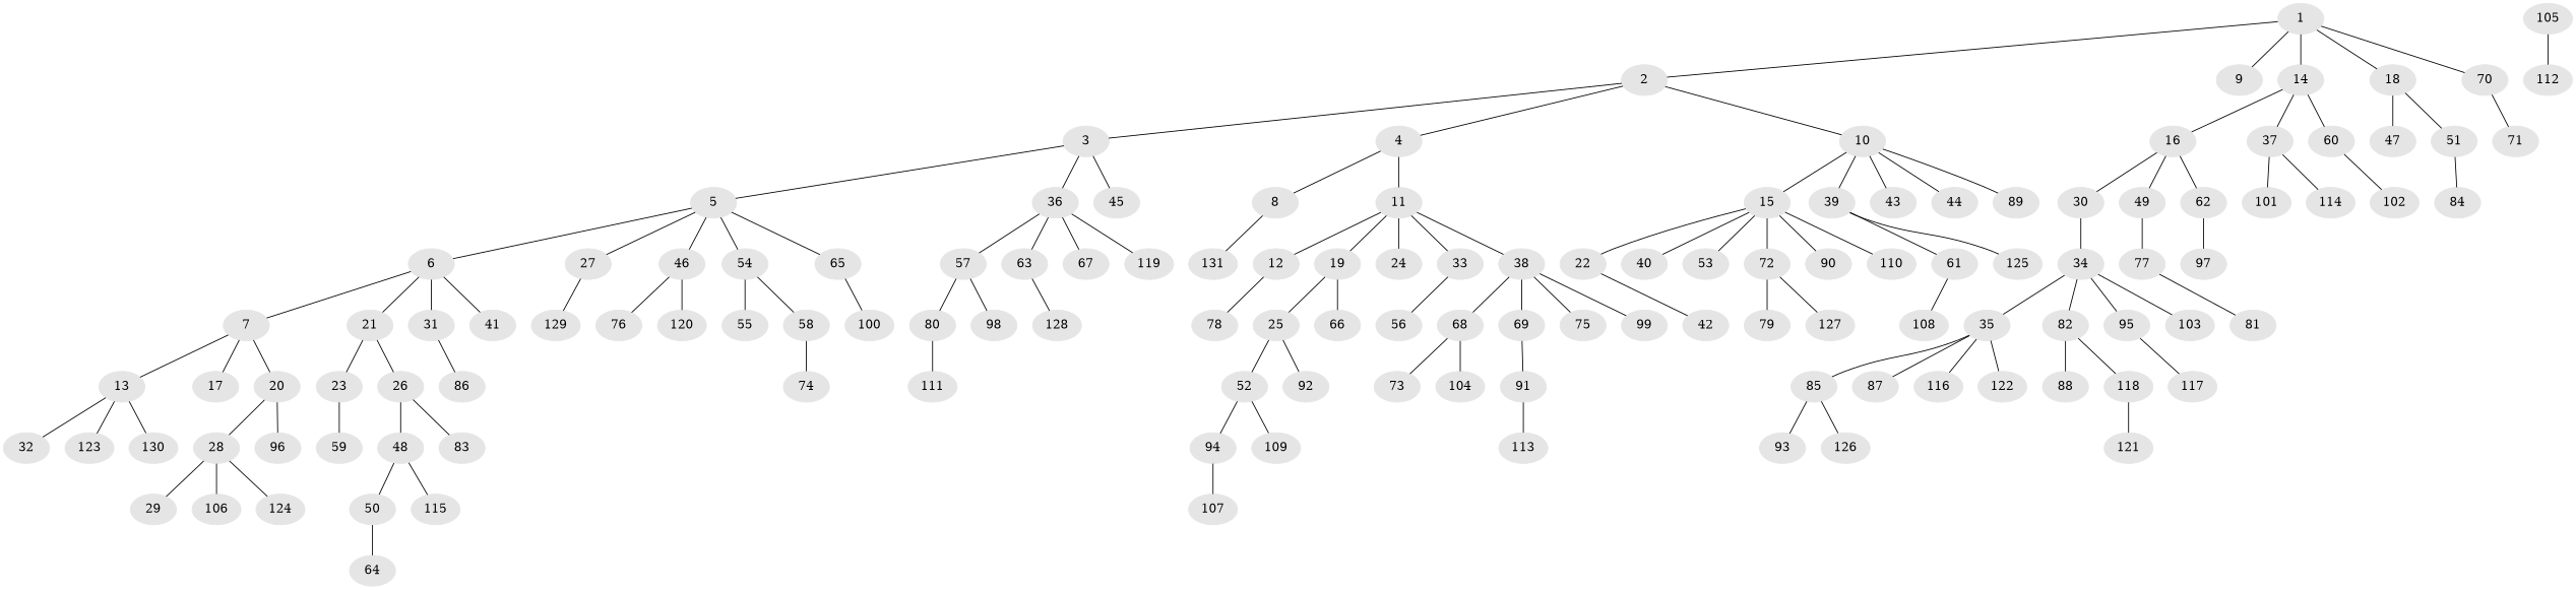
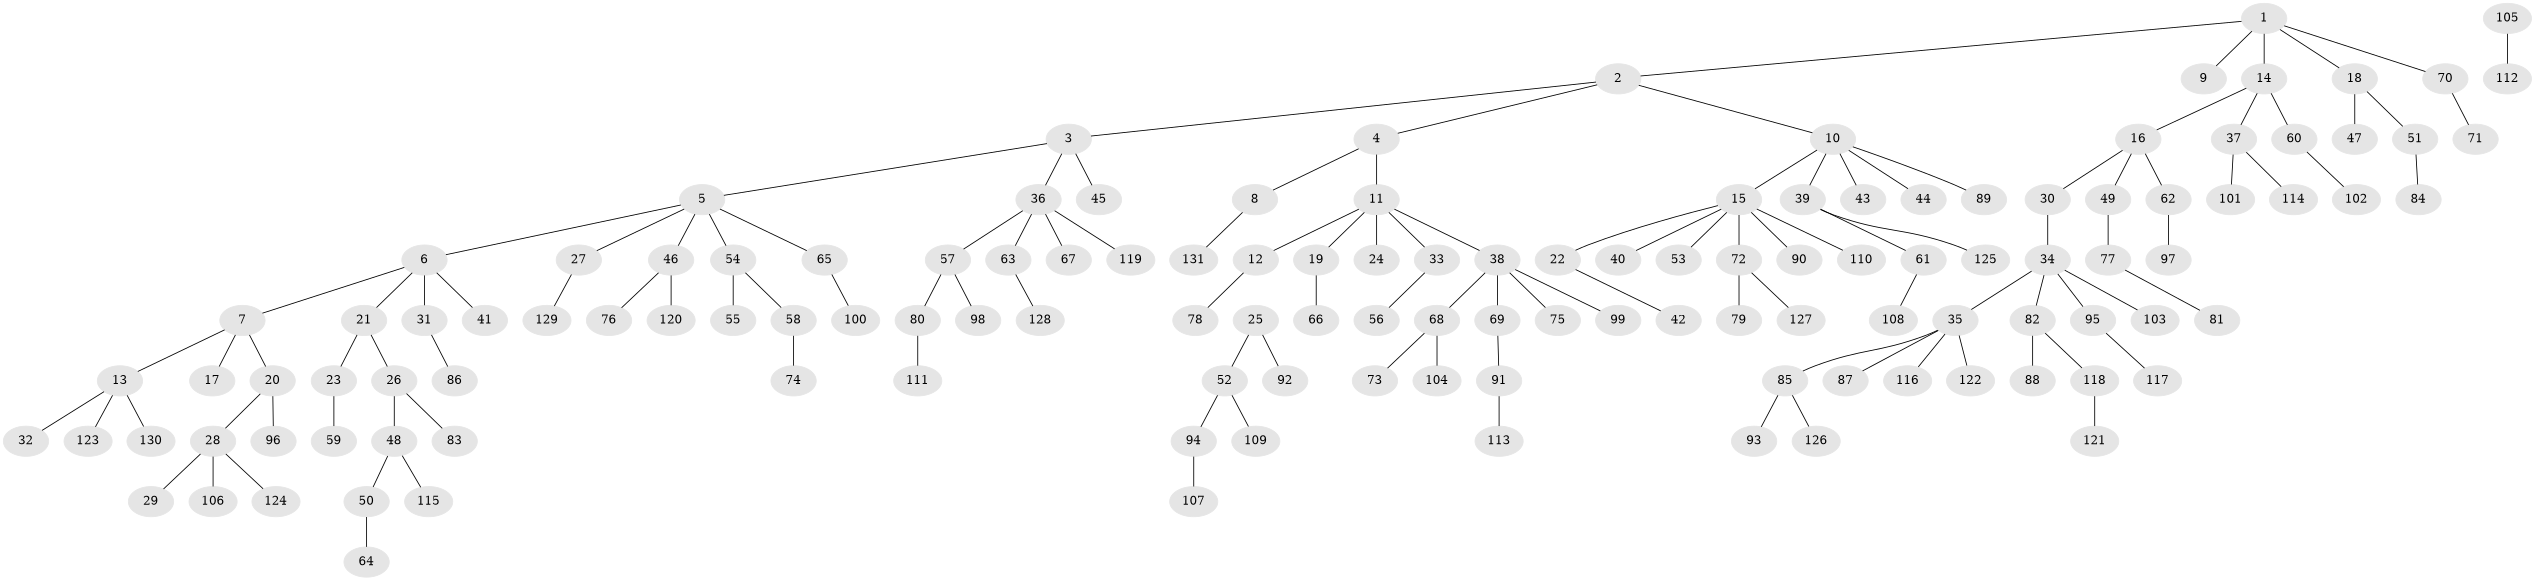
  graph {
    node [color=gray90 style=filled]
    1
    2
    9
    14
    18
    70
    3
    4
    10
    16
    37
    60
    47
    51
    71
    5
    36
    45
    8
    11
    15
    39
    43
    44
    89
    6
    27
    46
    54
    65
    57
    63
    67
    119
    131
    12
    19
    24
    33
    38
    7
    21
    31
    41
    129
    76
    120
    55
    58
    100
    13
    17
    20
    23
    26
    86
    32
    123
    130
    28
    96
    22
    40
    53
    72
    90
    110
    61
    125
    78
    25
    66
    56
    68
    69
    75
    99
    30
    49
    62
    101
    114
    102
    42
    79
    127
    34
    77
    97
    84
    52
    92
    29
    106
    124
    59
    48
    83
    94
    109
    50
    115
    35
    82
    95
    103
    85
    87
    116
    122
    88
    118
    117
    93
    126
    80
    98
    128
    105
    112
    73
    104
    91
    108
    64
    81
    107
    74
    111
    113
    121
    1 -- 2
    1 -- 9
    1 -- 14
    1 -- 18
    1 -- 70
    2 -- 3
    2 -- 4
    2 -- 10
    14 -- 16
    14 -- 37
    14 -- 60
    18 -- 47
    18 -- 51
    70 -- 71
    3 -- 5
    3 -- 36
    3 -- 45
    4 -- 8
    4 -- 11
    10 -- 15
    10 -- 39
    10 -- 43
    10 -- 44
    10 -- 89
    16 -- 30
    16 -- 49
    16 -- 62
    37 -- 101
    37 -- 114
    60 -- 102
    51 -- 84
    5 -- 6
    5 -- 27
    5 -- 46
    5 -- 54
    5 -- 65
    36 -- 57
    36 -- 63
    36 -- 67
    36 -- 119
    8 -- 131
    11 -- 12
    11 -- 19
    11 -- 24
    11 -- 33
    11 -- 38
    15 -- 22
    15 -- 40
    15 -- 53
    15 -- 72
    15 -- 90
    15 -- 110
    39 -- 61
    39 -- 125
    6 -- 7
    6 -- 21
    6 -- 31
    6 -- 41
    27 -- 129
    46 -- 76
    46 -- 120
    54 -- 55
    54 -- 58
    65 -- 100
    57 -- 80
    57 -- 98
    63 -- 128
    12 -- 78
-   19 -- 25
    19 -- 66
    33 -- 56
    38 -- 68
    38 -- 69
    38 -- 75
    38 -- 99
    7 -- 13
    7 -- 17
    7 -- 20
    21 -- 23
    21 -- 26
    31 -- 86
    58 -- 74
    13 -- 32
    13 -- 123
    13 -- 130
    20 -- 28
    20 -- 96
    23 -- 59
    26 -- 48
    26 -- 83
    28 -- 29
    28 -- 106
    28 -- 124
    22 -- 42
    72 -- 79
    72 -- 127
    61 -- 108
    25 -- 52
    25 -- 92
    68 -- 73
    68 -- 104
    69 -- 91
    30 -- 34
    49 -- 77
    62 -- 97
    34 -- 35
    34 -- 82
    34 -- 95
    34 -- 103
    77 -- 81
    52 -- 94
    52 -- 109
    48 -- 50
    48 -- 115
    94 -- 107
    50 -- 64
    35 -- 85
    35 -- 87
    35 -- 116
    35 -- 122
    82 -- 88
    82 -- 118
    95 -- 117
    85 -- 93
    85 -- 126
    118 -- 121
    80 -- 111
    105 -- 112
    91 -- 113
  }
